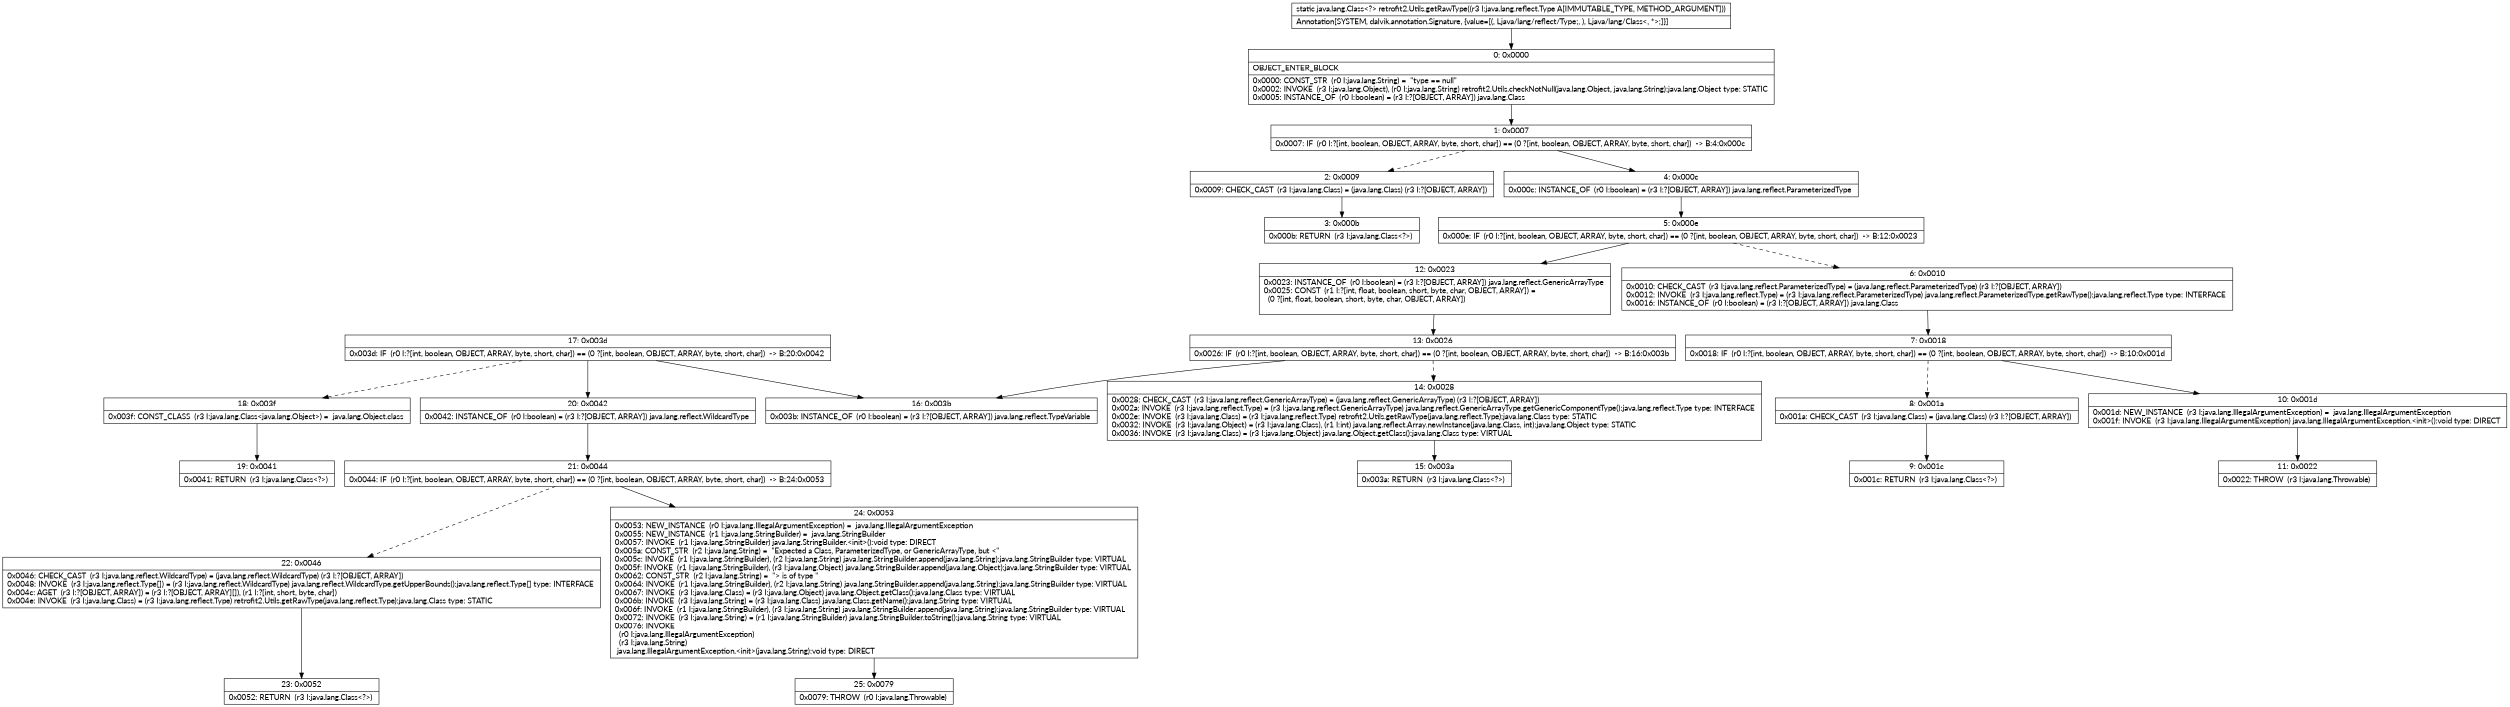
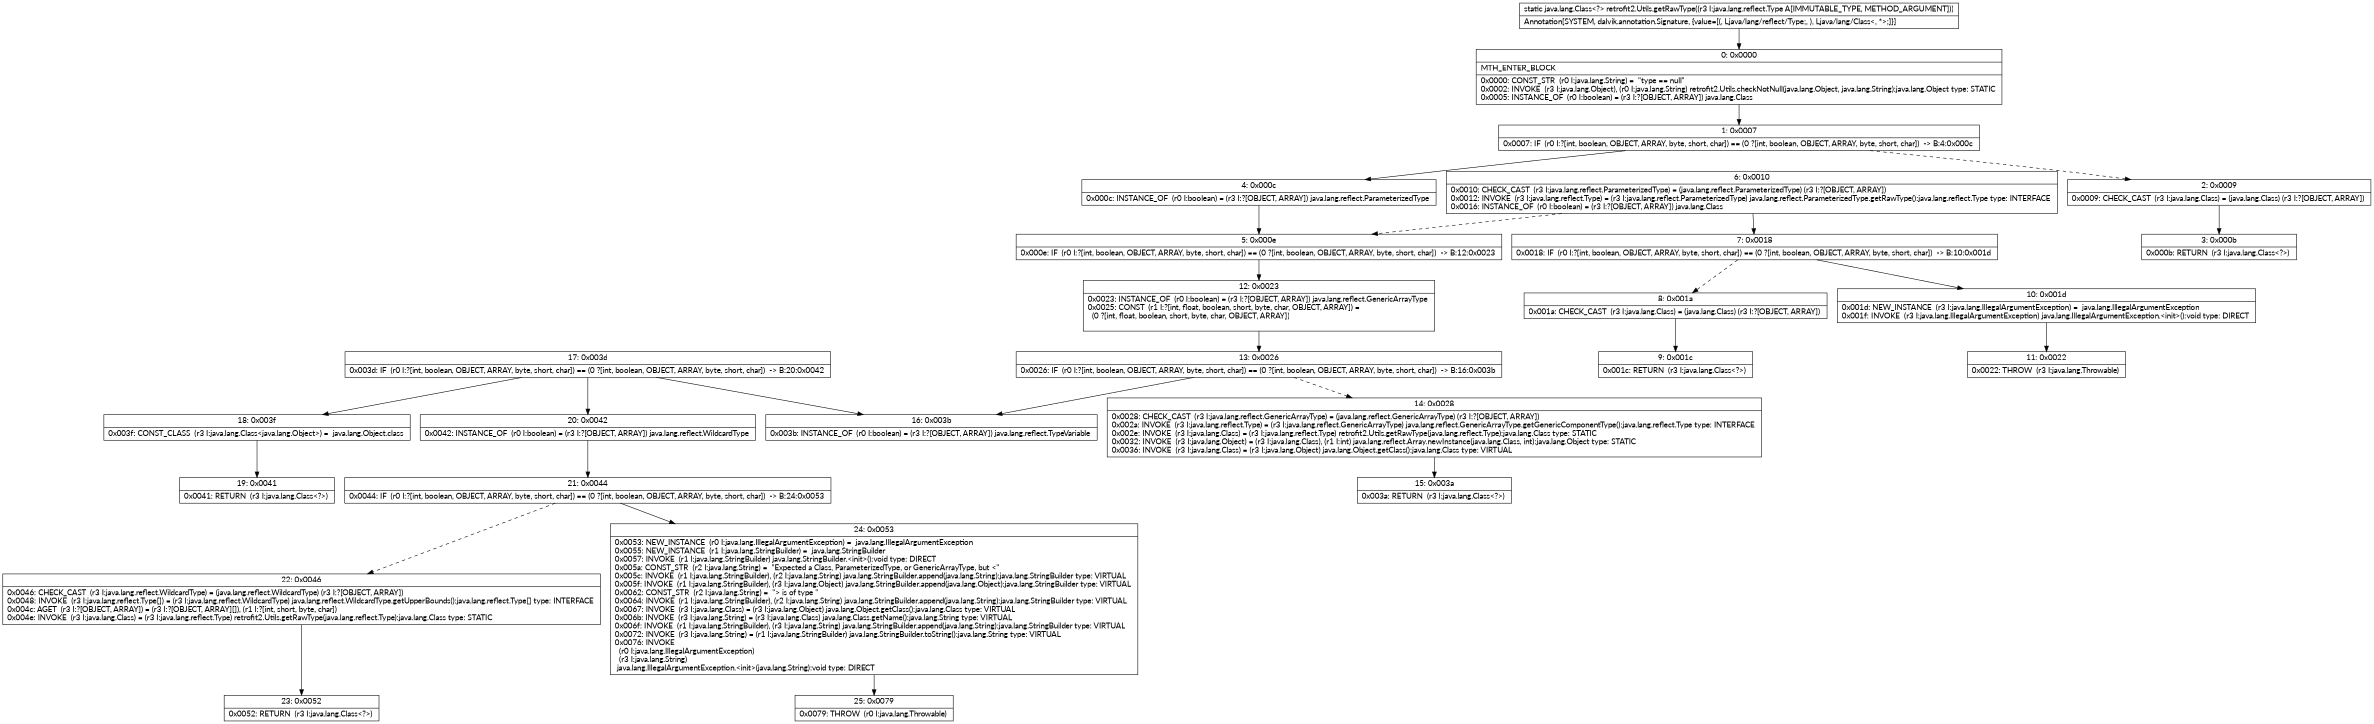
  digraph {
    fontname=Lato
    node [fontname=Lato shape=record]
    edge [fontname=Lato]
-   n1 [label="{0\:\ 0x0000|OBJECT_ENTER_BLOCK\l|0x0000: CONST_STR  (r0 I:java.lang.String) =  \"type == null\" \l0x0002: INVOKE  (r3 I:java.lang.Object), (r0 I:java.lang.String) retrofit2.Utils.checkNotNull(java.lang.Object, java.lang.String):java.lang.Object type: STATIC \l0x0005: INSTANCE_OF  (r0 I:boolean) = (r3 I:?[OBJECT, ARRAY]) java.lang.Class \l}"]
+   n1 [label="{0\:\ 0x0000|MTH_ENTER_BLOCK\l|0x0000: CONST_STR  (r0 I:java.lang.String) =  \"type == null\" \l0x0002: INVOKE  (r3 I:java.lang.Object), (r0 I:java.lang.String) retrofit2.Utils.checkNotNull(java.lang.Object, java.lang.String):java.lang.Object type: STATIC \l0x0005: INSTANCE_OF  (r0 I:boolean) = (r3 I:?[OBJECT, ARRAY]) java.lang.Class \l}"]
    n2 [label="{1\:\ 0x0007|0x0007: IF  (r0 I:?[int, boolean, OBJECT, ARRAY, byte, short, char]) == (0 ?[int, boolean, OBJECT, ARRAY, byte, short, char])  \-\> B:4:0x000c \l}"]
    n3 [label="{2\:\ 0x0009|0x0009: CHECK_CAST  (r3 I:java.lang.Class) = (java.lang.Class) (r3 I:?[OBJECT, ARRAY]) \l}"]
    n4 [label="{4\:\ 0x000c|0x000c: INSTANCE_OF  (r0 I:boolean) = (r3 I:?[OBJECT, ARRAY]) java.lang.reflect.ParameterizedType \l}"]
    n5 [label="{3\:\ 0x000b|0x000b: RETURN  (r3 I:java.lang.Class\<?\>) \l}"]
    n6 [label="{5\:\ 0x000e|0x000e: IF  (r0 I:?[int, boolean, OBJECT, ARRAY, byte, short, char]) == (0 ?[int, boolean, OBJECT, ARRAY, byte, short, char])  \-\> B:12:0x0023 \l}"]
    n7 [label="{6\:\ 0x0010|0x0010: CHECK_CAST  (r3 I:java.lang.reflect.ParameterizedType) = (java.lang.reflect.ParameterizedType) (r3 I:?[OBJECT, ARRAY]) \l0x0012: INVOKE  (r3 I:java.lang.reflect.Type) = (r3 I:java.lang.reflect.ParameterizedType) java.lang.reflect.ParameterizedType.getRawType():java.lang.reflect.Type type: INTERFACE \l0x0016: INSTANCE_OF  (r0 I:boolean) = (r3 I:?[OBJECT, ARRAY]) java.lang.Class \l}"]
    n8 [label="{12\:\ 0x0023|0x0023: INSTANCE_OF  (r0 I:boolean) = (r3 I:?[OBJECT, ARRAY]) java.lang.reflect.GenericArrayType \l0x0025: CONST  (r1 I:?[int, float, boolean, short, byte, char, OBJECT, ARRAY]) = \l  (0 ?[int, float, boolean, short, byte, char, OBJECT, ARRAY])\l \l}"]
    n9 [label="{7\:\ 0x0018|0x0018: IF  (r0 I:?[int, boolean, OBJECT, ARRAY, byte, short, char]) == (0 ?[int, boolean, OBJECT, ARRAY, byte, short, char])  \-\> B:10:0x001d \l}"]
    n10 [label="{13\:\ 0x0026|0x0026: IF  (r0 I:?[int, boolean, OBJECT, ARRAY, byte, short, char]) == (0 ?[int, boolean, OBJECT, ARRAY, byte, short, char])  \-\> B:16:0x003b \l}"]
    n11 [label="{8\:\ 0x001a|0x001a: CHECK_CAST  (r3 I:java.lang.Class) = (java.lang.Class) (r3 I:?[OBJECT, ARRAY]) \l}"]
    n12 [label="{10\:\ 0x001d|0x001d: NEW_INSTANCE  (r3 I:java.lang.IllegalArgumentException) =  java.lang.IllegalArgumentException \l0x001f: INVOKE  (r3 I:java.lang.IllegalArgumentException) java.lang.IllegalArgumentException.\<init\>():void type: DIRECT \l}"]
    n13 [label="{9\:\ 0x001c|0x001c: RETURN  (r3 I:java.lang.Class\<?\>) \l}"]
    n14 [label="{11\:\ 0x0022|0x0022: THROW  (r3 I:java.lang.Throwable) \l}"]
    n15 [label="{14\:\ 0x0028|0x0028: CHECK_CAST  (r3 I:java.lang.reflect.GenericArrayType) = (java.lang.reflect.GenericArrayType) (r3 I:?[OBJECT, ARRAY]) \l0x002a: INVOKE  (r3 I:java.lang.reflect.Type) = (r3 I:java.lang.reflect.GenericArrayType) java.lang.reflect.GenericArrayType.getGenericComponentType():java.lang.reflect.Type type: INTERFACE \l0x002e: INVOKE  (r3 I:java.lang.Class) = (r3 I:java.lang.reflect.Type) retrofit2.Utils.getRawType(java.lang.reflect.Type):java.lang.Class type: STATIC \l0x0032: INVOKE  (r3 I:java.lang.Object) = (r3 I:java.lang.Class), (r1 I:int) java.lang.reflect.Array.newInstance(java.lang.Class, int):java.lang.Object type: STATIC \l0x0036: INVOKE  (r3 I:java.lang.Class) = (r3 I:java.lang.Object) java.lang.Object.getClass():java.lang.Class type: VIRTUAL \l}"]
    n16 [label="{16\:\ 0x003b|0x003b: INSTANCE_OF  (r0 I:boolean) = (r3 I:?[OBJECT, ARRAY]) java.lang.reflect.TypeVariable \l}"]
    n17 [label="{15\:\ 0x003a|0x003a: RETURN  (r3 I:java.lang.Class\<?\>) \l}"]
    n18 [label="{17\:\ 0x003d|0x003d: IF  (r0 I:?[int, boolean, OBJECT, ARRAY, byte, short, char]) == (0 ?[int, boolean, OBJECT, ARRAY, byte, short, char])  \-\> B:20:0x0042 \l}"]
    n19 [label="{18\:\ 0x003f|0x003f: CONST_CLASS  (r3 I:java.lang.Class\<java.lang.Object\>) =  java.lang.Object.class \l}"]
    n20 [label="{20\:\ 0x0042|0x0042: INSTANCE_OF  (r0 I:boolean) = (r3 I:?[OBJECT, ARRAY]) java.lang.reflect.WildcardType \l}"]
    n21 [label="{19\:\ 0x0041|0x0041: RETURN  (r3 I:java.lang.Class\<?\>) \l}"]
    n22 [label="{21\:\ 0x0044|0x0044: IF  (r0 I:?[int, boolean, OBJECT, ARRAY, byte, short, char]) == (0 ?[int, boolean, OBJECT, ARRAY, byte, short, char])  \-\> B:24:0x0053 \l}"]
    n23 [label="{22\:\ 0x0046|0x0046: CHECK_CAST  (r3 I:java.lang.reflect.WildcardType) = (java.lang.reflect.WildcardType) (r3 I:?[OBJECT, ARRAY]) \l0x0048: INVOKE  (r3 I:java.lang.reflect.Type[]) = (r3 I:java.lang.reflect.WildcardType) java.lang.reflect.WildcardType.getUpperBounds():java.lang.reflect.Type[] type: INTERFACE \l0x004c: AGET  (r3 I:?[OBJECT, ARRAY]) = (r3 I:?[OBJECT, ARRAY][]), (r1 I:?[int, short, byte, char]) \l0x004e: INVOKE  (r3 I:java.lang.Class) = (r3 I:java.lang.reflect.Type) retrofit2.Utils.getRawType(java.lang.reflect.Type):java.lang.Class type: STATIC \l}"]
    n24 [label="{24\:\ 0x0053|0x0053: NEW_INSTANCE  (r0 I:java.lang.IllegalArgumentException) =  java.lang.IllegalArgumentException \l0x0055: NEW_INSTANCE  (r1 I:java.lang.StringBuilder) =  java.lang.StringBuilder \l0x0057: INVOKE  (r1 I:java.lang.StringBuilder) java.lang.StringBuilder.\<init\>():void type: DIRECT \l0x005a: CONST_STR  (r2 I:java.lang.String) =  \"Expected a Class, ParameterizedType, or GenericArrayType, but \<\" \l0x005c: INVOKE  (r1 I:java.lang.StringBuilder), (r2 I:java.lang.String) java.lang.StringBuilder.append(java.lang.String):java.lang.StringBuilder type: VIRTUAL \l0x005f: INVOKE  (r1 I:java.lang.StringBuilder), (r3 I:java.lang.Object) java.lang.StringBuilder.append(java.lang.Object):java.lang.StringBuilder type: VIRTUAL \l0x0062: CONST_STR  (r2 I:java.lang.String) =  \"\> is of type \" \l0x0064: INVOKE  (r1 I:java.lang.StringBuilder), (r2 I:java.lang.String) java.lang.StringBuilder.append(java.lang.String):java.lang.StringBuilder type: VIRTUAL \l0x0067: INVOKE  (r3 I:java.lang.Class) = (r3 I:java.lang.Object) java.lang.Object.getClass():java.lang.Class type: VIRTUAL \l0x006b: INVOKE  (r3 I:java.lang.String) = (r3 I:java.lang.Class) java.lang.Class.getName():java.lang.String type: VIRTUAL \l0x006f: INVOKE  (r1 I:java.lang.StringBuilder), (r3 I:java.lang.String) java.lang.StringBuilder.append(java.lang.String):java.lang.StringBuilder type: VIRTUAL \l0x0072: INVOKE  (r3 I:java.lang.String) = (r1 I:java.lang.StringBuilder) java.lang.StringBuilder.toString():java.lang.String type: VIRTUAL \l0x0076: INVOKE  \l  (r0 I:java.lang.IllegalArgumentException)\l  (r3 I:java.lang.String)\l java.lang.IllegalArgumentException.\<init\>(java.lang.String):void type: DIRECT \l}"]
    n25 [label="{23\:\ 0x0052|0x0052: RETURN  (r3 I:java.lang.Class\<?\>) \l}"]
    n26 [label="{25\:\ 0x0079|0x0079: THROW  (r0 I:java.lang.Throwable) \l}"]
    n27 [label="{static java.lang.Class\<?\> retrofit2.Utils.getRawType((r3 I:java.lang.reflect.Type A[IMMUTABLE_TYPE, METHOD_ARGUMENT]))  | Annotation[SYSTEM, dalvik.annotation.Signature, \{value=[(, Ljava\/lang\/reflect\/Type;, ), Ljava\/lang\/Class\<, *\>;]\}]\l}"]
    n1 -> n2
    n2 -> n3 [style=dashed]
    n2 -> n4
    n3 -> n5
    n4 -> n6
-   n6 -> n7 [style=dashed]
+   n7 -> n6 [style=dashed]
    n6 -> n8
    n7 -> n9
    n8 -> n10
    n9 -> n11 [style=dashed]
    n9 -> n12
    n10 -> n15 [style=dashed]
    n10 -> n16
    n11 -> n13
    n12 -> n14
    n15 -> n17
    n18 -> n16
-   n18 -> n19 [style=dashed]
+   n18 -> n19 [style=solid]
    n18 -> n20
    n19 -> n21
    n20 -> n22
    n22 -> n23 [style=dashed]
    n22 -> n24
    n23 -> n25
    n24 -> n26
    n27 -> n1
  }
